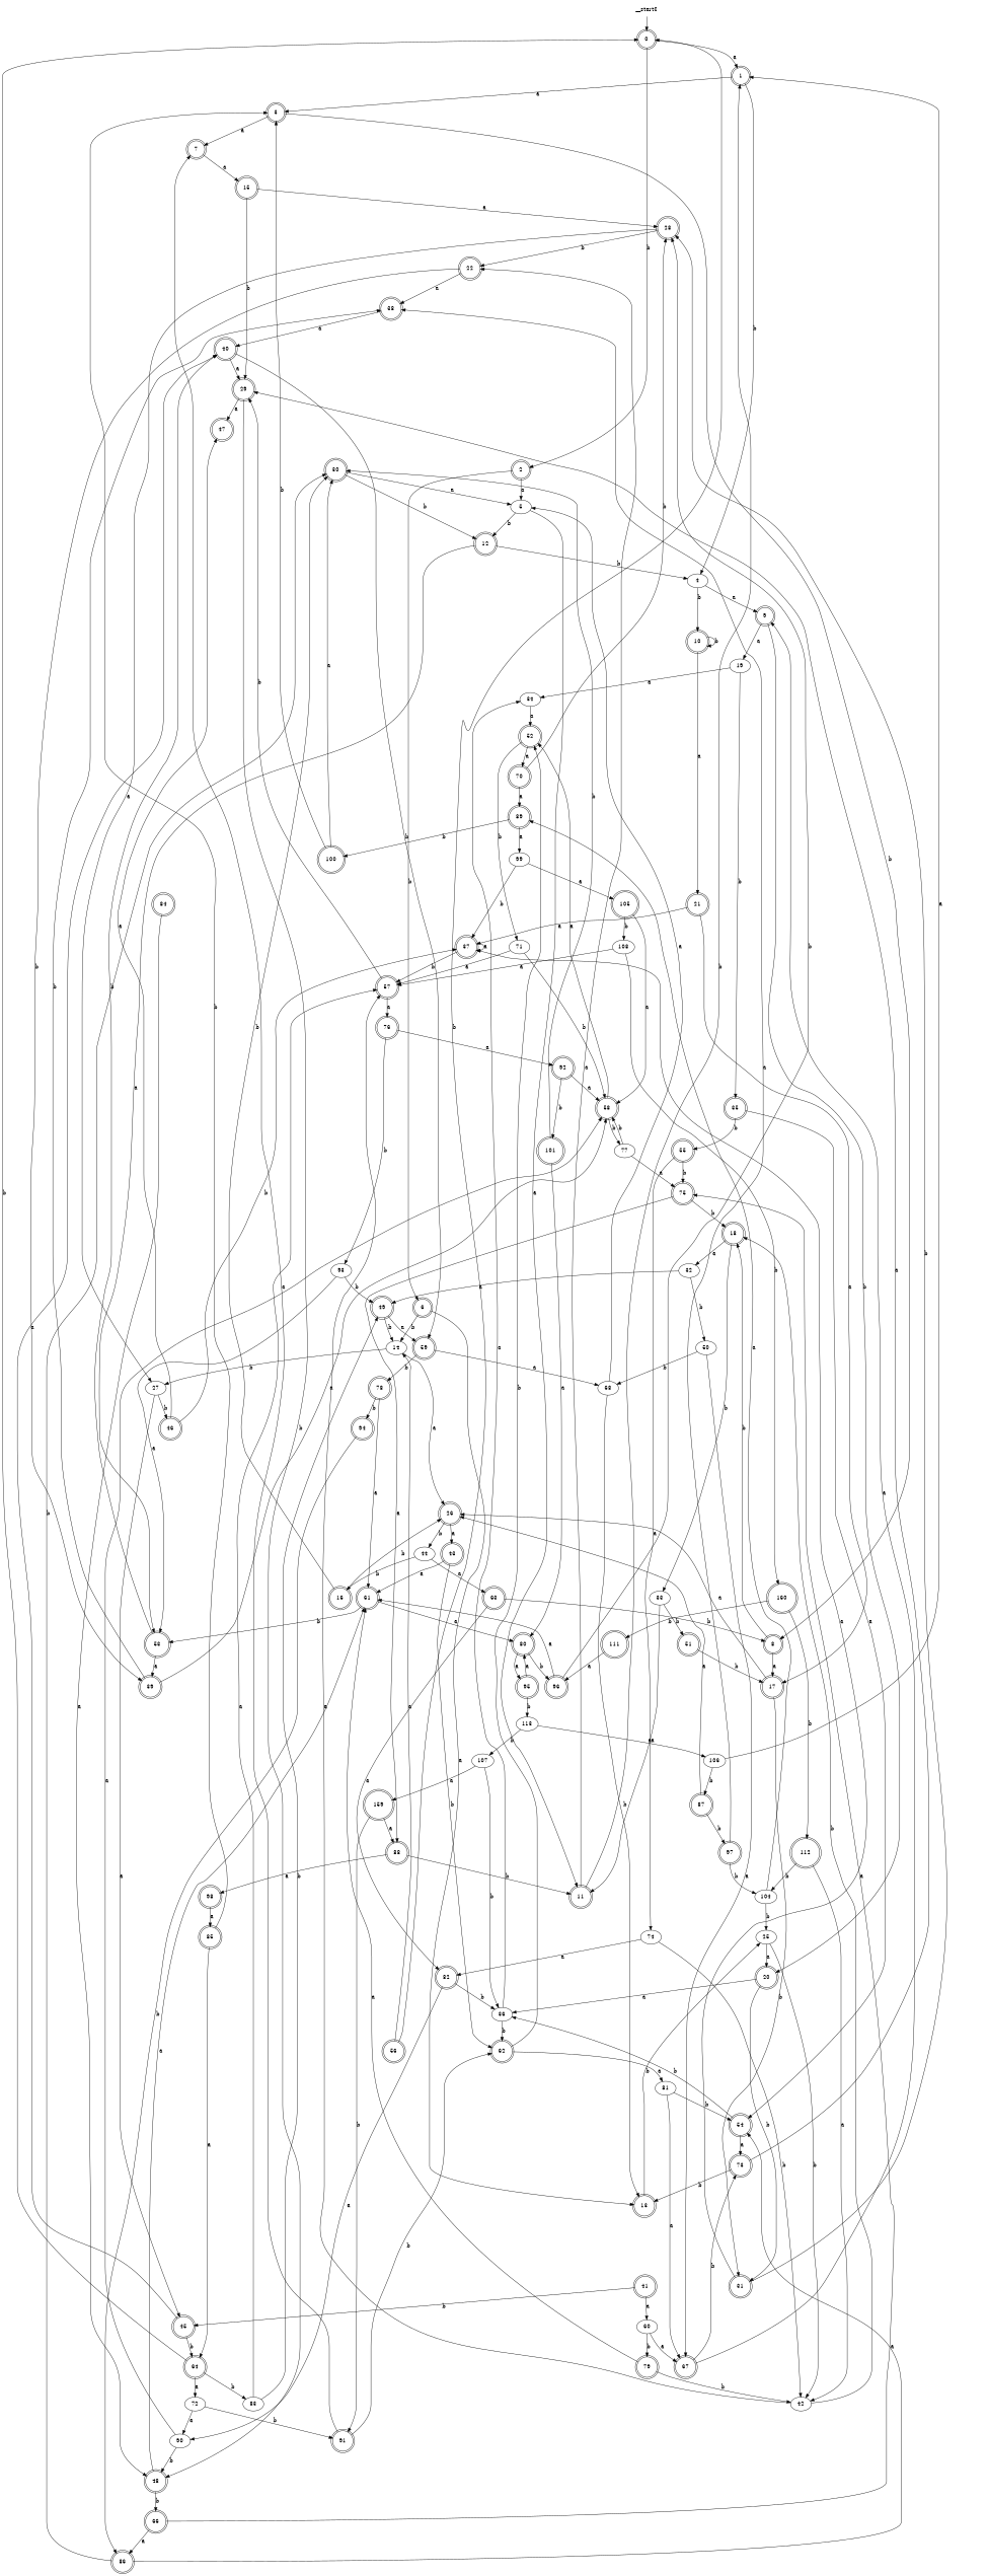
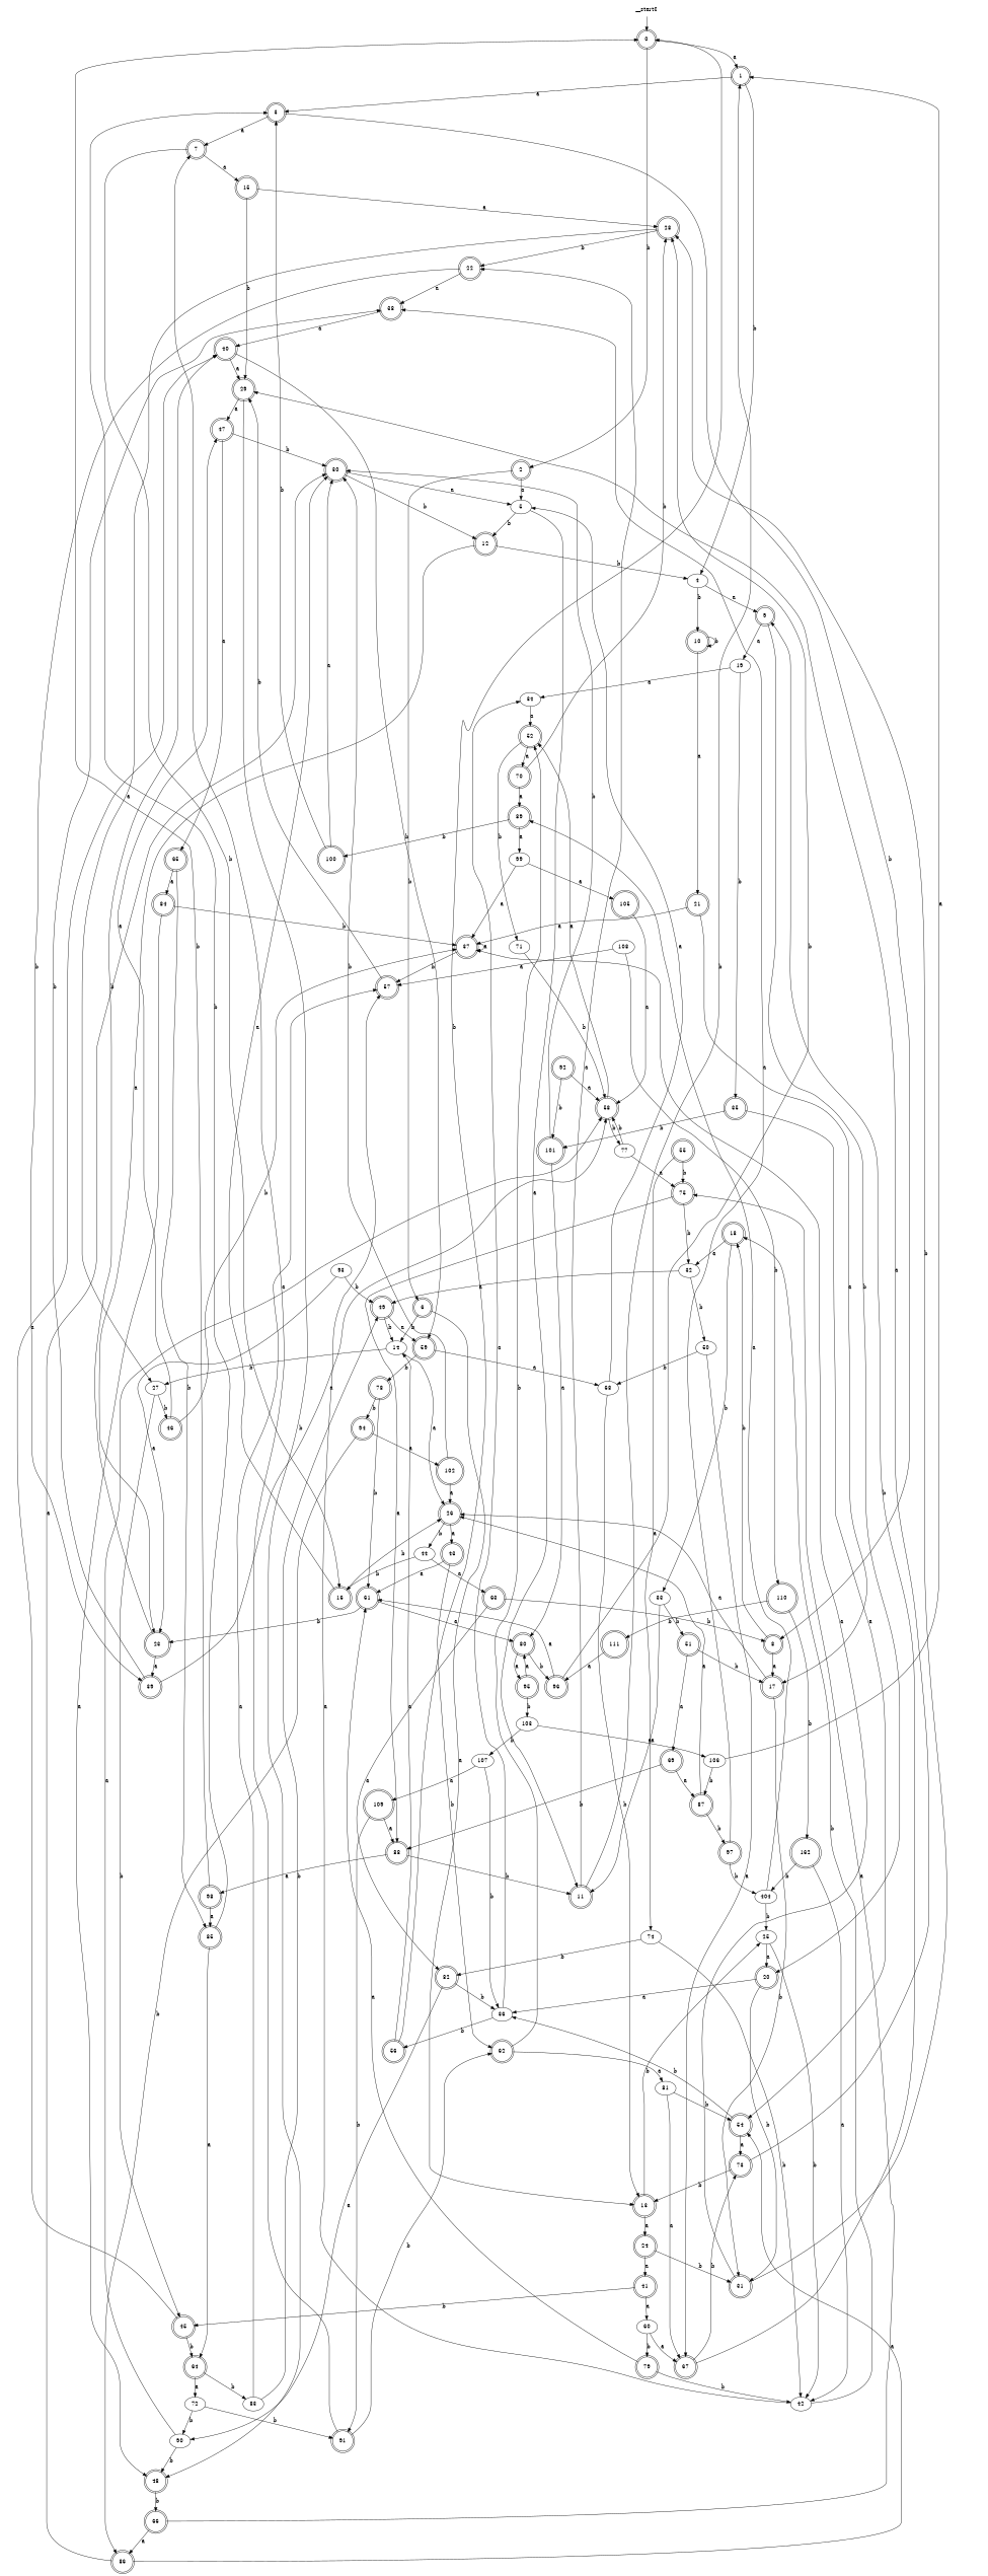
  digraph {
    node [shape=doublecircle]
    __start0 [shape=none]
    0
    1
    2
    3
    4 [shape=""]
    5 [shape=""]
    6
    7
    8
    9
    10
    11
    12
    13
    14 [shape=""]
    15
    16
    17
    18
    19 [shape=""]
    20
    21
    22
-   23 [label=53]
+   23
+   24
    25 [shape=""]
    26
    27 [shape=""]
    28
    29
    30
    31
    32 [shape=""]
    33 [shape=""]
    34 [shape=""]
    35
    36 [shape=""]
    37
    38
    39
    40
    41
    42 [shape=""]
    43
    44 [shape=""]
    45
    46
    47
    48
    49
    50 [shape=""]
    51
    52
    54
    55
    56
    57
    58
    59
    60 [shape=""]
    61
    62
    63
    64
+   65
    66
    67
    68 [shape=""]
+   69
    70
    71 [shape=""]
    73
    74 [shape=""]
    75
-   76
    77 [shape=""]
    78
    79
    80
    81 [shape=""]
    82
    72 [shape=""]
    83 [shape=""]
    84
    85
    86
    87
    88
    89
    90 [shape=""]
    91
    92
    93 [shape=""]
    94
    95
    96
    97
    98
    99 [shape=""]
    100
    101
-   103 [label=113 shape=""]
-   104 [shape=""]
+   102
+   103 [shape=""]
+   104 [label=404 shape=""]
    105
    106 [shape=""]
    107 [shape=""]
    108 [shape=""]
-   109 [label=159]
-   110 [label=160]
+   109
+   110
    111
-   112
+   112 [label=162]
    __start0 -> 0
    0 -> 1 [label=a]
    0 -> 2 [label=b]
    1 -> 3 [label=a]
    1 -> 4 [label=b]
    2 -> 5 [label=a]
    2 -> 6 [label=b]
    3 -> 7 [label=a]
    3 -> 8 [label=b]
    4 -> 9 [label=a]
    4 -> 10 [label=b]
    5 -> 11 [label=a]
    5 -> 12 [label=b]
    6 -> 13 [label=a]
    6 -> 14 [label=b]
    7 -> 15 [label=a]
+   7 -> 16 [label=b]
    8 -> 17 [label=a]
    8 -> 18 [label=b]
    9 -> 19 [label=a]
    9 -> 20 [label=b]
    10 -> 10 [label=b]
    10 -> 21 [label=a]
    11 -> 1 [label=b]
    11 -> 22 [label=a]
    12 -> 4 [label=b]
    12 -> 23 [label=a]
+   13 -> 24 [label=a]
    13 -> 25 [label=b]
    14 -> 26 [label=a]
    14 -> 27 [label=b]
    15 -> 28 [label=a]
    15 -> 29 [label=b]
    16 -> 26 [label=b]
-   16 -> 30 [label=b]
+   16 -> 30 [label=a]
    17 -> 26 [label=a]
    17 -> 31 [label=b]
    18 -> 32 [label=a]
    18 -> 33 [label=b]
    19 -> 34 [label=a]
    19 -> 35 [label=b]
    20 -> 31 [label=b]
    20 -> 36 [label=a]
    21 -> 17 [label=a]
    21 -> 37 [label=a]
    22 -> 38 [label=a]
    22 -> 39 [label=b]
    23 -> 39 [label=a]
    23 -> 40 [label=b]
+   24 -> 31 [label=b]
+   24 -> 41 [label=a]
    25 -> 20 [label=a]
    25 -> 42 [label=b]
    26 -> 43 [label=a]
    26 -> 44 [label=b]
-   27 -> 45 [label=a]
+   27 -> 45 [label=b]
    27 -> 46 [label=b]
    28 -> 22 [label=b]
    28 -> 27 [label=a]
    29 -> 47 [label=a]
    29 -> 48 [label=b]
    30 -> 5 [label=a]
    30 -> 12 [label=b]
    31 -> 28 [label=b]
    31 -> 37 [label=a]
    32 -> 49 [label=a]
    32 -> 50 [label=b]
    33 -> 11 [label=a]
    33 -> 51 [label=b]
    34 -> 52 [label=a]
    35 -> 54 [label=a]
-   35 -> 55 [label=b]
+   35 -> 101 [label=b]
    36 -> 34 [label=a]
-   36 -> 62 [label=b]
+   36 -> 56 [label=b]
    37 -> 37 [label=a]
    37 -> 57 [label=b]
    38 -> 40 [label=a]
    39 -> 38 [label=b]
    39 -> 58 [label=a]
    40 -> 29 [label=a]
    40 -> 59 [label=b]
    41 -> 45 [label=b]
    41 -> 60 [label=a]
    42 -> 18 [label=b]
    42 -> 57 [label=a]
    43 -> 61 [label=a]
    43 -> 62 [label=b]
    44 -> 16 [label=b]
    44 -> 63 [label=a]
    45 -> 40 [label=a]
    45 -> 64 [label=b]
    46 -> 37 [label=b]
    46 -> 47 [label=a]
-   48 -> 61 [label=a]
+   47 -> 30 [label=b]
+   47 -> 65 [label=a]
    48 -> 66 [label=b]
    49 -> 14 [label=b]
    49 -> 59 [label=a]
    50 -> 67 [label=a]
    50 -> 68 [label=b]
    51 -> 17 [label=b]
+   51 -> 69 [label=a]
    52 -> 70 [label=a]
    52 -> 71 [label=b]
    54 -> 36 [label=b]
    54 -> 73 [label=a]
    55 -> 74 [label=a]
    55 -> 75 [label=b]
    56 -> 0 [label=b]
    56 -> 14 [label=a]
    57 -> 29 [label=b]
-   57 -> 76 [label=a]
    58 -> 52 [label=a]
    58 -> 77 [label=b]
    59 -> 68 [label=a]
    59 -> 78 [label=b]
    60 -> 67 [label=a]
    60 -> 79 [label=b]
    61 -> 23 [label=b]
    61 -> 80 [label=a]
    62 -> 52 [label=b]
    62 -> 81 [label=a]
    63 -> 8 [label=b]
    63 -> 82 [label=a]
    64 -> 72 [label=a]
    64 -> 83 [label=b]
+   65 -> 84 [label=a]
+   65 -> 85 [label=b]
    66 -> 75 [label=a]
    66 -> 86 [label=a]
-   67 -> 9 [label=a]
+   67 -> 9 [label=b]
    67 -> 73 [label=b]
    68 -> 5 [label=a]
    68 -> 13 [label=b]
+   69 -> 87 [label=a]
+   69 -> 88 [label=b]
    70 -> 28 [label=b]
    70 -> 89 [label=a]
-   71 -> 57 [label=a]
    71 -> 58 [label=b]
    73 -> 13 [label=b]
    73 -> 29 [label=a]
    74 -> 42 [label=b]
-   74 -> 82 [label=a]
-   75 -> 18 [label=b]
+   74 -> 82 [label=b]
+   75 -> 32 [label=b]
    75 -> 88 [label=a]
-   76 -> 92 [label=a]
-   76 -> 93 [label=b]
    77 -> 58 [label=b]
    77 -> 75 [label=a]
-   78 -> 61 [label=a]
+   78 -> 61 [label=b]
    78 -> 94 [label=b]
    79 -> 42 [label=b]
    79 -> 61 [label=a]
    80 -> 95 [label=a]
    80 -> 96 [label=b]
    81 -> 54 [label=b]
    81 -> 67 [label=a]
    82 -> 36 [label=b]
    82 -> 90 [label=a]
-   72 -> 90 [label=a]
+   72 -> 90 [label=b]
    72 -> 91 [label=b]
    83 -> 49 [label=b]
    83 -> 57 [label=a]
+   84 -> 37 [label=b]
    84 -> 48 [label=a]
    85 -> 3 [label=b]
    85 -> 64 [label=a]
-   86 -> 30 [label=b]
+   86 -> 30 [label=a]
    86 -> 54 [label=a]
    87 -> 26 [label=a]
    87 -> 97 [label=b]
    88 -> 11 [label=b]
    88 -> 98 [label=a]
    89 -> 99 [label=a]
    89 -> 100 [label=b]
    90 -> 48 [label=b]
    90 -> 58 [label=a]
    91 -> 7 [label=a]
    91 -> 62 [label=b]
    92 -> 58 [label=a]
    92 -> 101 [label=b]
    93 -> 23 [label=a]
    93 -> 49 [label=b]
    94 -> 86 [label=b]
+   94 -> 102 [label=a]
    95 -> 80 [label=a]
    95 -> 103 [label=b]
    96 -> 28 [label=b]
    96 -> 61 [label=a]
    97 -> 38 [label=a]
    97 -> 104 [label=b]
-   64 -> 0 [label=b]
+   98 -> 0 [label=b]
    98 -> 85 [label=a]
-   99 -> 37 [label=b]
+   99 -> 37 [label=a]
    99 -> 105 [label=a]
    100 -> 3 [label=b]
    100 -> 30 [label=a]
    101 -> 30 [label=b]
    101 -> 80 [label=a]
+   102 -> 26 [label=a]
+   102 -> 30 [label=b]
    103 -> 106 [label=a]
    103 -> 107 [label=b]
    104 -> 25 [label=b]
    104 -> 89 [label=a]
    105 -> 58 [label=a]
-   105 -> 108 [label=b]
    106 -> 1 [label=a]
    106 -> 87 [label=b]
    107 -> 36 [label=b]
    107 -> 109 [label=a]
    108 -> 57 [label=a]
    108 -> 110 [label=b]
    109 -> 88 [label=a]
    109 -> 91 [label=b]
    110 -> 111 [label=b]
    110 -> 112 [label=b]
    111 -> 96 [label=a]
    112 -> 42 [label=a]
    112 -> 104 [label=b]
  }
